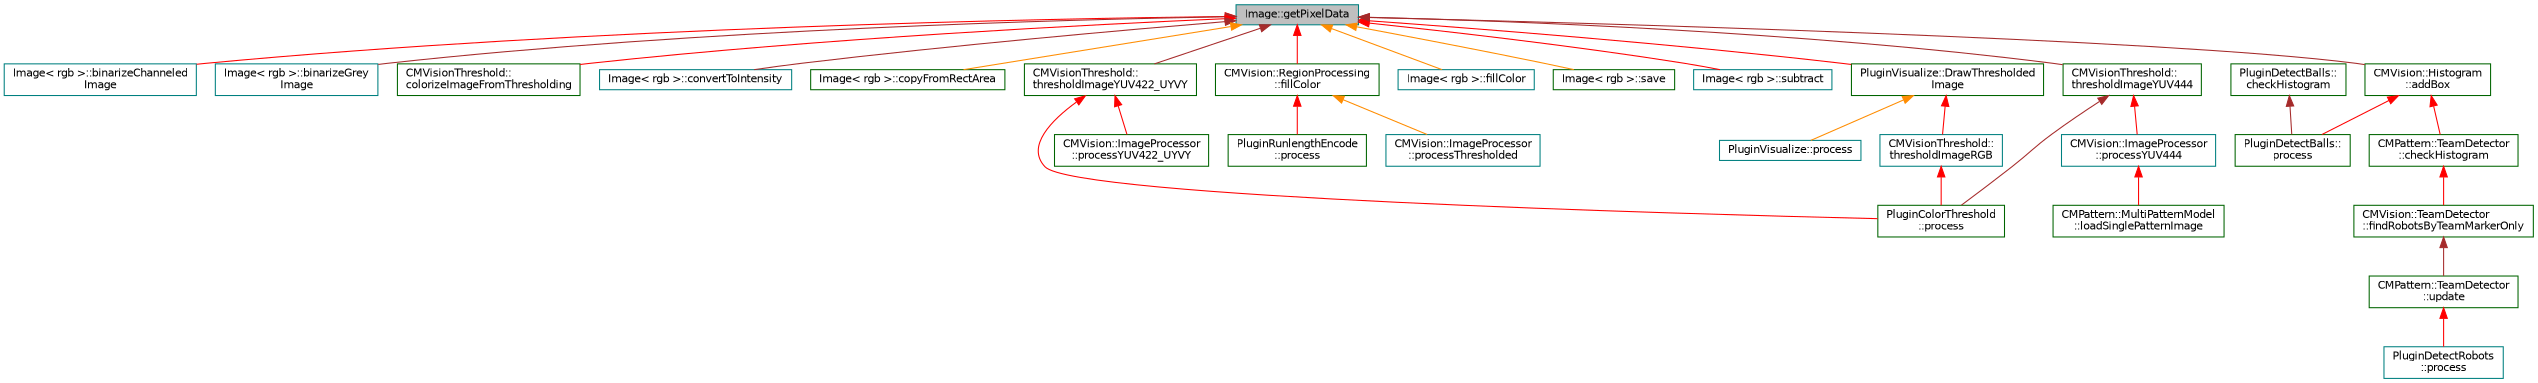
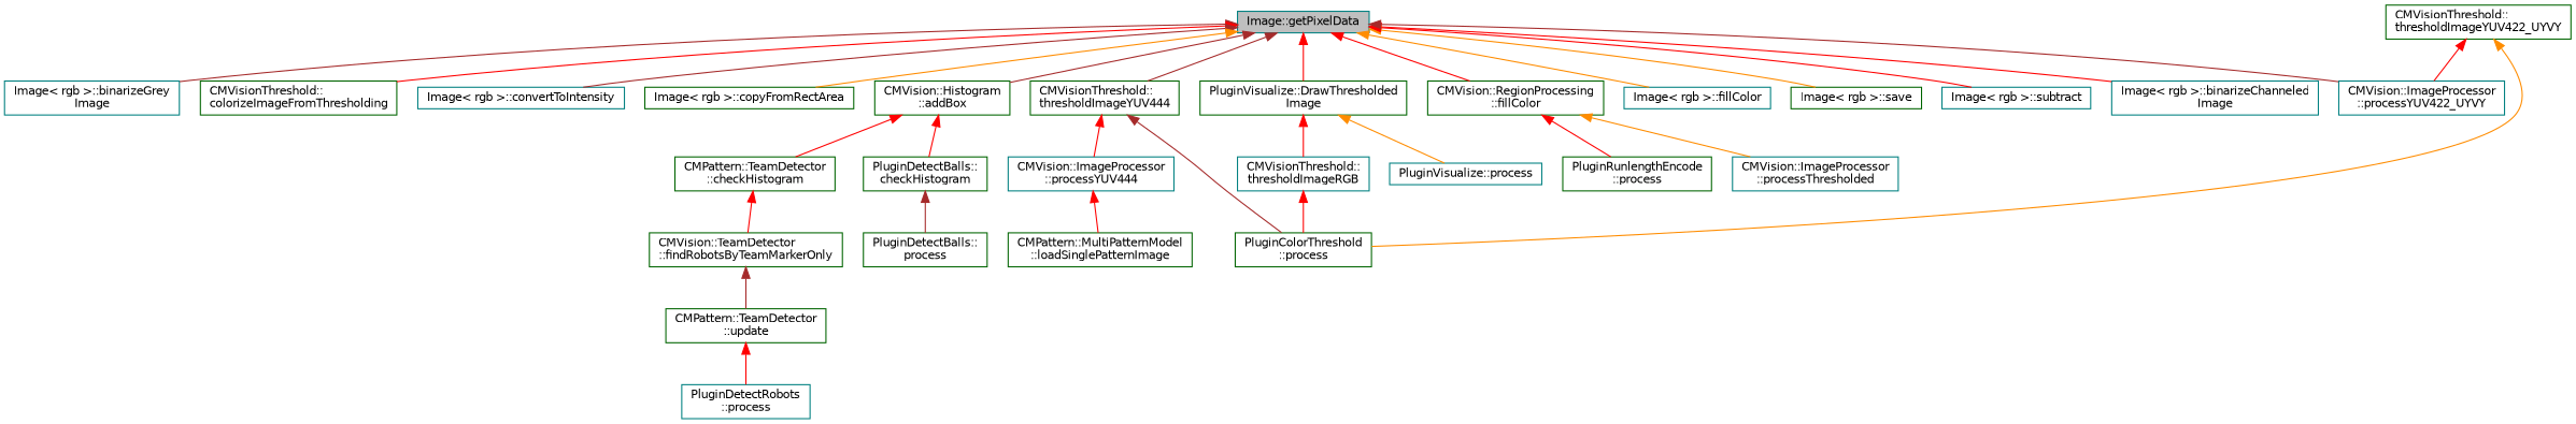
  digraph {
    rankdir=TB
    node [color=darkgreen fillcolor=white fontname=Helvetica fontsize=10 shape=record style=filled]
    edge [color=red dir=back fontname=Helvetica fontsize=10 labelfontname=Helvetica labelfontsize=10 style=solid]
    n1 [color=teal fillcolor=grey75 fontcolor=black height=0.2 label="Image::getPixelData" width=0.4]
    n2 [height=0.2 label="CMVision::Histogram\l::addBox" width=0.4]
    n3 [color=teal height=0.2 label="Image\< rgb \>::binarizeChanneled\lImage" width=0.4]
    n4 [color=teal height=0.2 label="Image\< rgb \>::binarizeGrey\lImage" width=0.4]
    n5 [height=0.2 label="CMVisionThreshold::\lcolorizeImageFromThresholding" width=0.4]
    n6 [color=teal height=0.2 label="Image\< rgb \>::convertToIntensity" width=0.4]
    n7 [height=0.2 label="Image\< rgb \>::copyFromRectArea" width=0.4]
    n8 [height=0.2 label="PluginVisualize::DrawThresholded\lImage" width=0.4]
    n9 [height=0.2 label="CMVision::RegionProcessing\l::fillColor" width=0.4]
    n10 [color=teal height=0.2 label="Image\< rgb \>::fillColor" width=0.4]
    n11 [height=0.2 label="Image\< rgb \>::save" width=0.4]
    n12 [color=teal height=0.2 label="Image\< rgb \>::subtract" width=0.4]
    n13 [height=0.2 label="CMVisionThreshold::\lthresholdImageYUV422_UYVY" width=0.4]
    n14 [height=0.2 label="CMVisionThreshold::\lthresholdImageYUV444" width=0.4]
    n15 [height=0.2 label="PluginDetectBalls::\lcheckHistogram" width=0.4]
    n16 [height=0.2 label="CMPattern::TeamDetector\l::checkHistogram" width=0.4]
    n17 [color=teal height=0.2 label="CMVisionThreshold::\lthresholdImageRGB" width=0.4]
    n18 [color=teal height=0.2 label="PluginVisualize::process" width=0.4]
    n19 [height=0.2 label="PluginRunlengthEncode\l::process" width=0.4]
    n20 [color=teal height=0.2 label="CMVision::ImageProcessor\l::processThresholded" width=0.4]
    n21 [height=0.2 label="PluginColorThreshold\l::process" width=0.4]
-   n22 [height=0.2 label="CMVision::ImageProcessor\l::processYUV422_UYVY" width=0.4]
+   n22 [color=teal height=0.2 label="CMVision::ImageProcessor\l::processYUV422_UYVY" width=0.4]
    n23 [color=teal height=0.2 label="CMVision::ImageProcessor\l::processYUV444" width=0.4]
    n24 [height=0.2 label="PluginDetectBalls::\lprocess" width=0.4]
    n25 [height=0.2 label="CMVision::TeamDetector\l::findRobotsByTeamMarkerOnly" width=0.4]
    n26 [height=0.2 label="CMPattern::TeamDetector\l::update" width=0.4]
    n27 [color=teal height=0.2 label="PluginDetectRobots\l::process" width=0.4]
    n28 [height=0.2 label="CMPattern::MultiPatternModel\l::loadSinglePatternImage" width=0.4]
    n1 -> n2 [color=brown]
    n1 -> n3
    n1 -> n4 [color=brown]
    n1 -> n5
    n1 -> n6 [color=brown]
    n1 -> n7 [color=darkorange]
    n1 -> n8
    n1 -> n9
    n1 -> n10 [color=darkorange]
    n1 -> n11 [color=darkorange]
    n1 -> n12
-   n1 -> n13 [color=brown]
+   n1 -> n22 [color=brown]
    n1 -> n14 [color=brown]
-   n2 -> n24
+   n2 -> n15
    n2 -> n16
    n8 -> n17
    n8 -> n18 [color=darkorange]
    n9 -> n19
    n9 -> n20 [color=darkorange]
-   n13 -> n21
+   n13 -> n21 [color=darkorange]
    n13 -> n22
    n14 -> n21 [color=brown]
    n14 -> n23
    n15 -> n24 [color=brown]
    n16 -> n25
    n17 -> n21
    n23 -> n28
    n25 -> n26 [color=brown]
    n26 -> n27
  }
